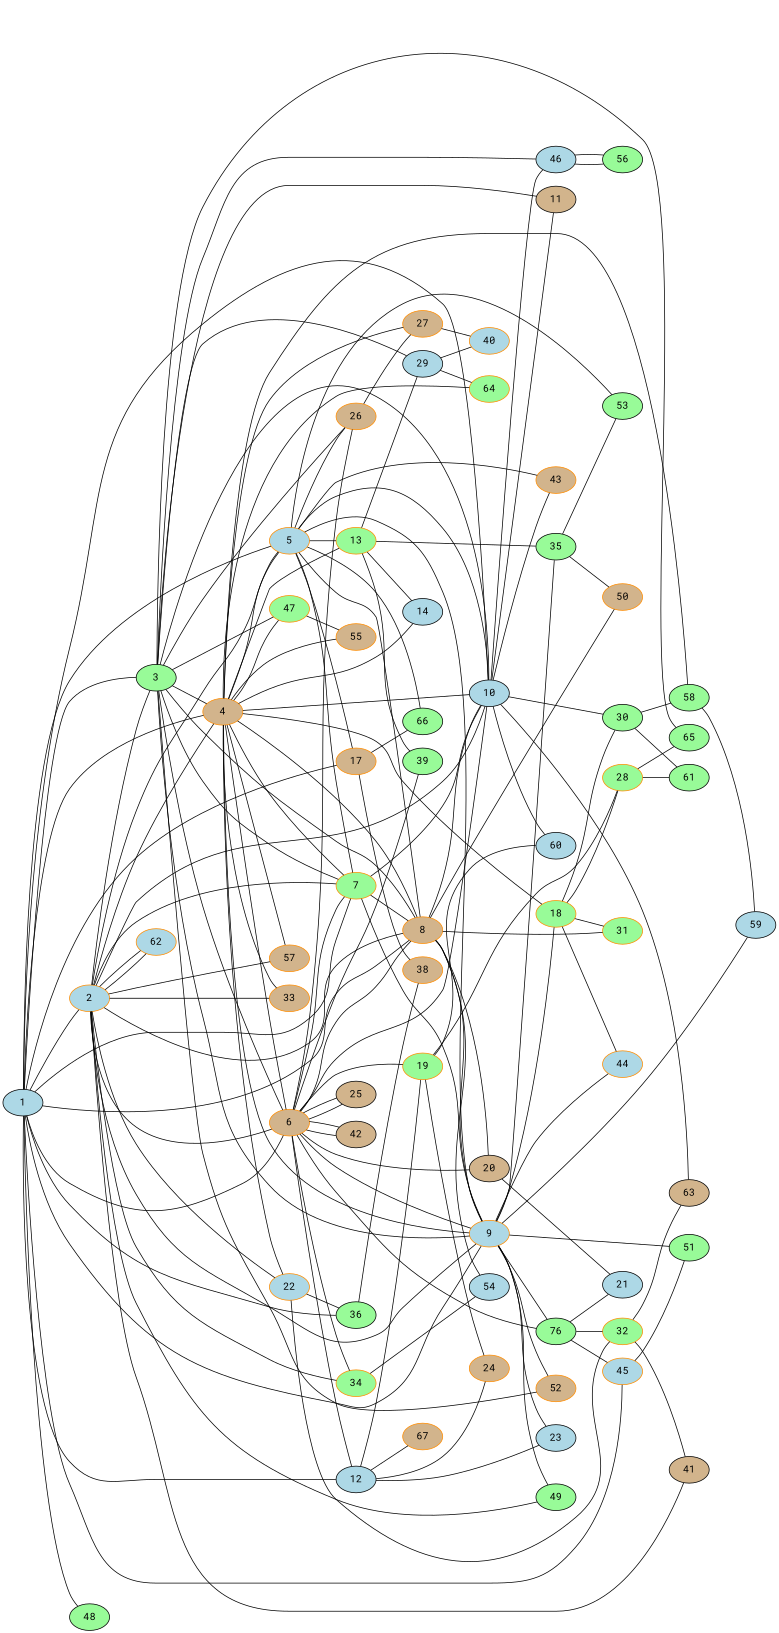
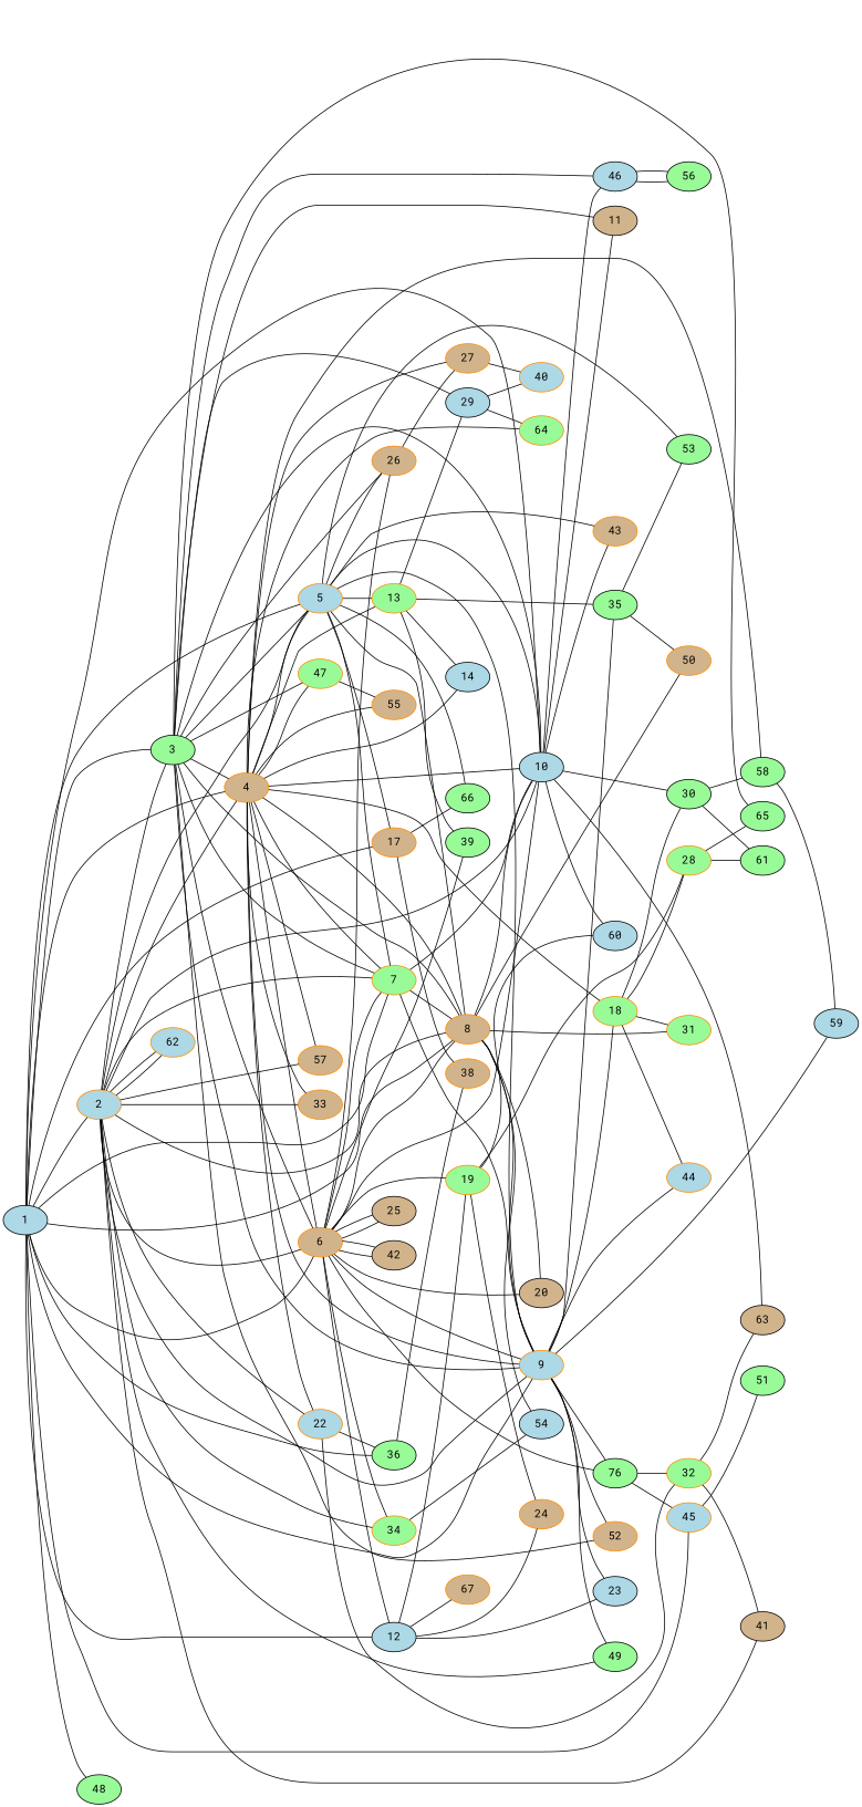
  graph {
    fontname="Roboto Mono"
    rankdir=LR
    node [color=darkorange fillcolor=palegreen fontname="Roboto Mono" style=filled]
    edge [fontname="Roboto Mono"]
    1 [color=black fillcolor=lightblue]
    2 [fillcolor=lightblue]
    3 [color=black]
    4 [fillcolor=tan]
    5 [fillcolor=lightblue]
    6 [fillcolor=tan]
    7
    8 [fillcolor=tan]
    9 [fillcolor=lightblue]
    10 [color=black fillcolor=lightblue]
    12 [color=black fillcolor=lightblue]
    17 [fillcolor=tan]
    36 [color=black]
    45 [fillcolor=lightblue]
    48 [color=black]
    22 [fillcolor=lightblue]
    33 [fillcolor=tan]
    34
    41 [color=black fillcolor=tan]
    49 [color=black]
    57 [fillcolor=tan]
    62 [fillcolor=lightblue]
    11 [color=black fillcolor=tan]
    26 [fillcolor=tan]
    29 [color=black fillcolor=lightblue]
    46 [color=black fillcolor=lightblue]
    47
    52 [fillcolor=tan]
    65 [color=black]
    13
    14 [color=black fillcolor=lightblue]
    18
    27 [fillcolor=tan]
    55 [fillcolor=tan]
    58 [color=black]
    64
    43 [fillcolor=tan]
    53 [color=black]
    66 [color=black]
    n40 [color=black label=76]
    19
    20 [color=black fillcolor=tan]
    25 [color=black fillcolor=tan]
    39 [color=black]
    42 [color=black fillcolor=tan]
    31
    50 [fillcolor=tan]
    54 [color=black fillcolor=lightblue]
    23 [color=black fillcolor=lightblue]
    35 [color=black]
    44 [fillcolor=lightblue]
    51 [color=black]
    59 [color=black fillcolor=lightblue]
    30 [color=black]
    60 [color=black fillcolor=lightblue]
    63 [color=black fillcolor=tan]
    24 [fillcolor=tan]
    67 [fillcolor=tan]
    38 [fillcolor=tan]
    32
    40 [fillcolor=lightblue]
    56 [color=black]
    28
-   21 [color=black fillcolor=lightblue]
    61 [color=black]
    1 -- 2
    1 -- 3
    1 -- 4
    1 -- 5
    1 -- 6
    1 -- 7
    1 -- 8
    1 -- 9
    1 -- 10
    1 -- 12
    1 -- 17
    1 -- 36
    1 -- 45
    1 -- 48
    2 -- 3
    2 -- 4
    2 -- 5
    2 -- 6
    2 -- 7
    2 -- 8
    2 -- 9
    2 -- 10
    2 -- 22
    2 -- 33
    2 -- 34
    2 -- 41
    2 -- 49
    2 -- 57
    2 -- 62
    2 -- 62
    3 -- 4
+   3 -- 5
    3 -- 6
    3 -- 7
    3 -- 8
    3 -- 9
    3 -- 10
    3 -- 11
    3 -- 26
    3 -- 29
    3 -- 46
    3 -- 47
    3 -- 52
    3 -- 65
    4 -- 5
    4 -- 6
    4 -- 7
    4 -- 8
    4 -- 9
    4 -- 10
    4 -- 22
    4 -- 33
    4 -- 57
    4 -- 47
    4 -- 13
    4 -- 14
    4 -- 18
    4 -- 27
    4 -- 55
    4 -- 58
    4 -- 64
    5 -- 7
    5 -- 8
    5 -- 9
    5 -- 10
    5 -- 17
    5 -- 26
    5 -- 13
    5 -- 43
    5 -- 53
    5 -- 66
    6 -- 7
    6 -- 8
    6 -- 9
    6 -- 10
    6 -- 12
    6 -- 34
    6 -- 26
    6 -- n40
    6 -- 19
    6 -- 20
    6 -- 25
    6 -- 25
    6 -- 39
    6 -- 42
    6 -- 42
    7 -- 8
    7 -- 9
    7 -- 10
    8 -- 9
    8 -- 10
    8 -- 20
    8 -- 31
    8 -- 50
    8 -- 54
    9 -- 49
    9 -- 52
    9 -- 18
    9 -- n40
    9 -- 23
    9 -- 35
    9 -- 44
-   9 -- 51
    9 -- 59
    10 -- 11
    10 -- 46
    10 -- 43
    10 -- 30
    10 -- 60
    10 -- 63
    12 -- 19
    12 -- 23
    12 -- 24
    12 -- 67
    17 -- 66
    17 -- 38
    36 -- 38
    45 -- 51
    22 -- 36
    22 -- 32
    34 -- 54
    26 -- 27
    29 -- 64
    29 -- 40
    46 -- 56
    46 -- 56
    47 -- 55
    13 -- 29
    13 -- 14
    13 -- 39
    13 -- 35
    18 -- 31
    18 -- 44
    18 -- 30
    18 -- 28
    27 -- 40
    58 -- 59
    n40 -- 45
    n40 -- 32
-   n40 -- 21
    19 -- 60
    19 -- 24
    19 -- 28
-   20 -- 21
    35 -- 53
    35 -- 50
    30 -- 58
    30 -- 61
    32 -- 41
    32 -- 63
    28 -- 65
    28 -- 61
  }
